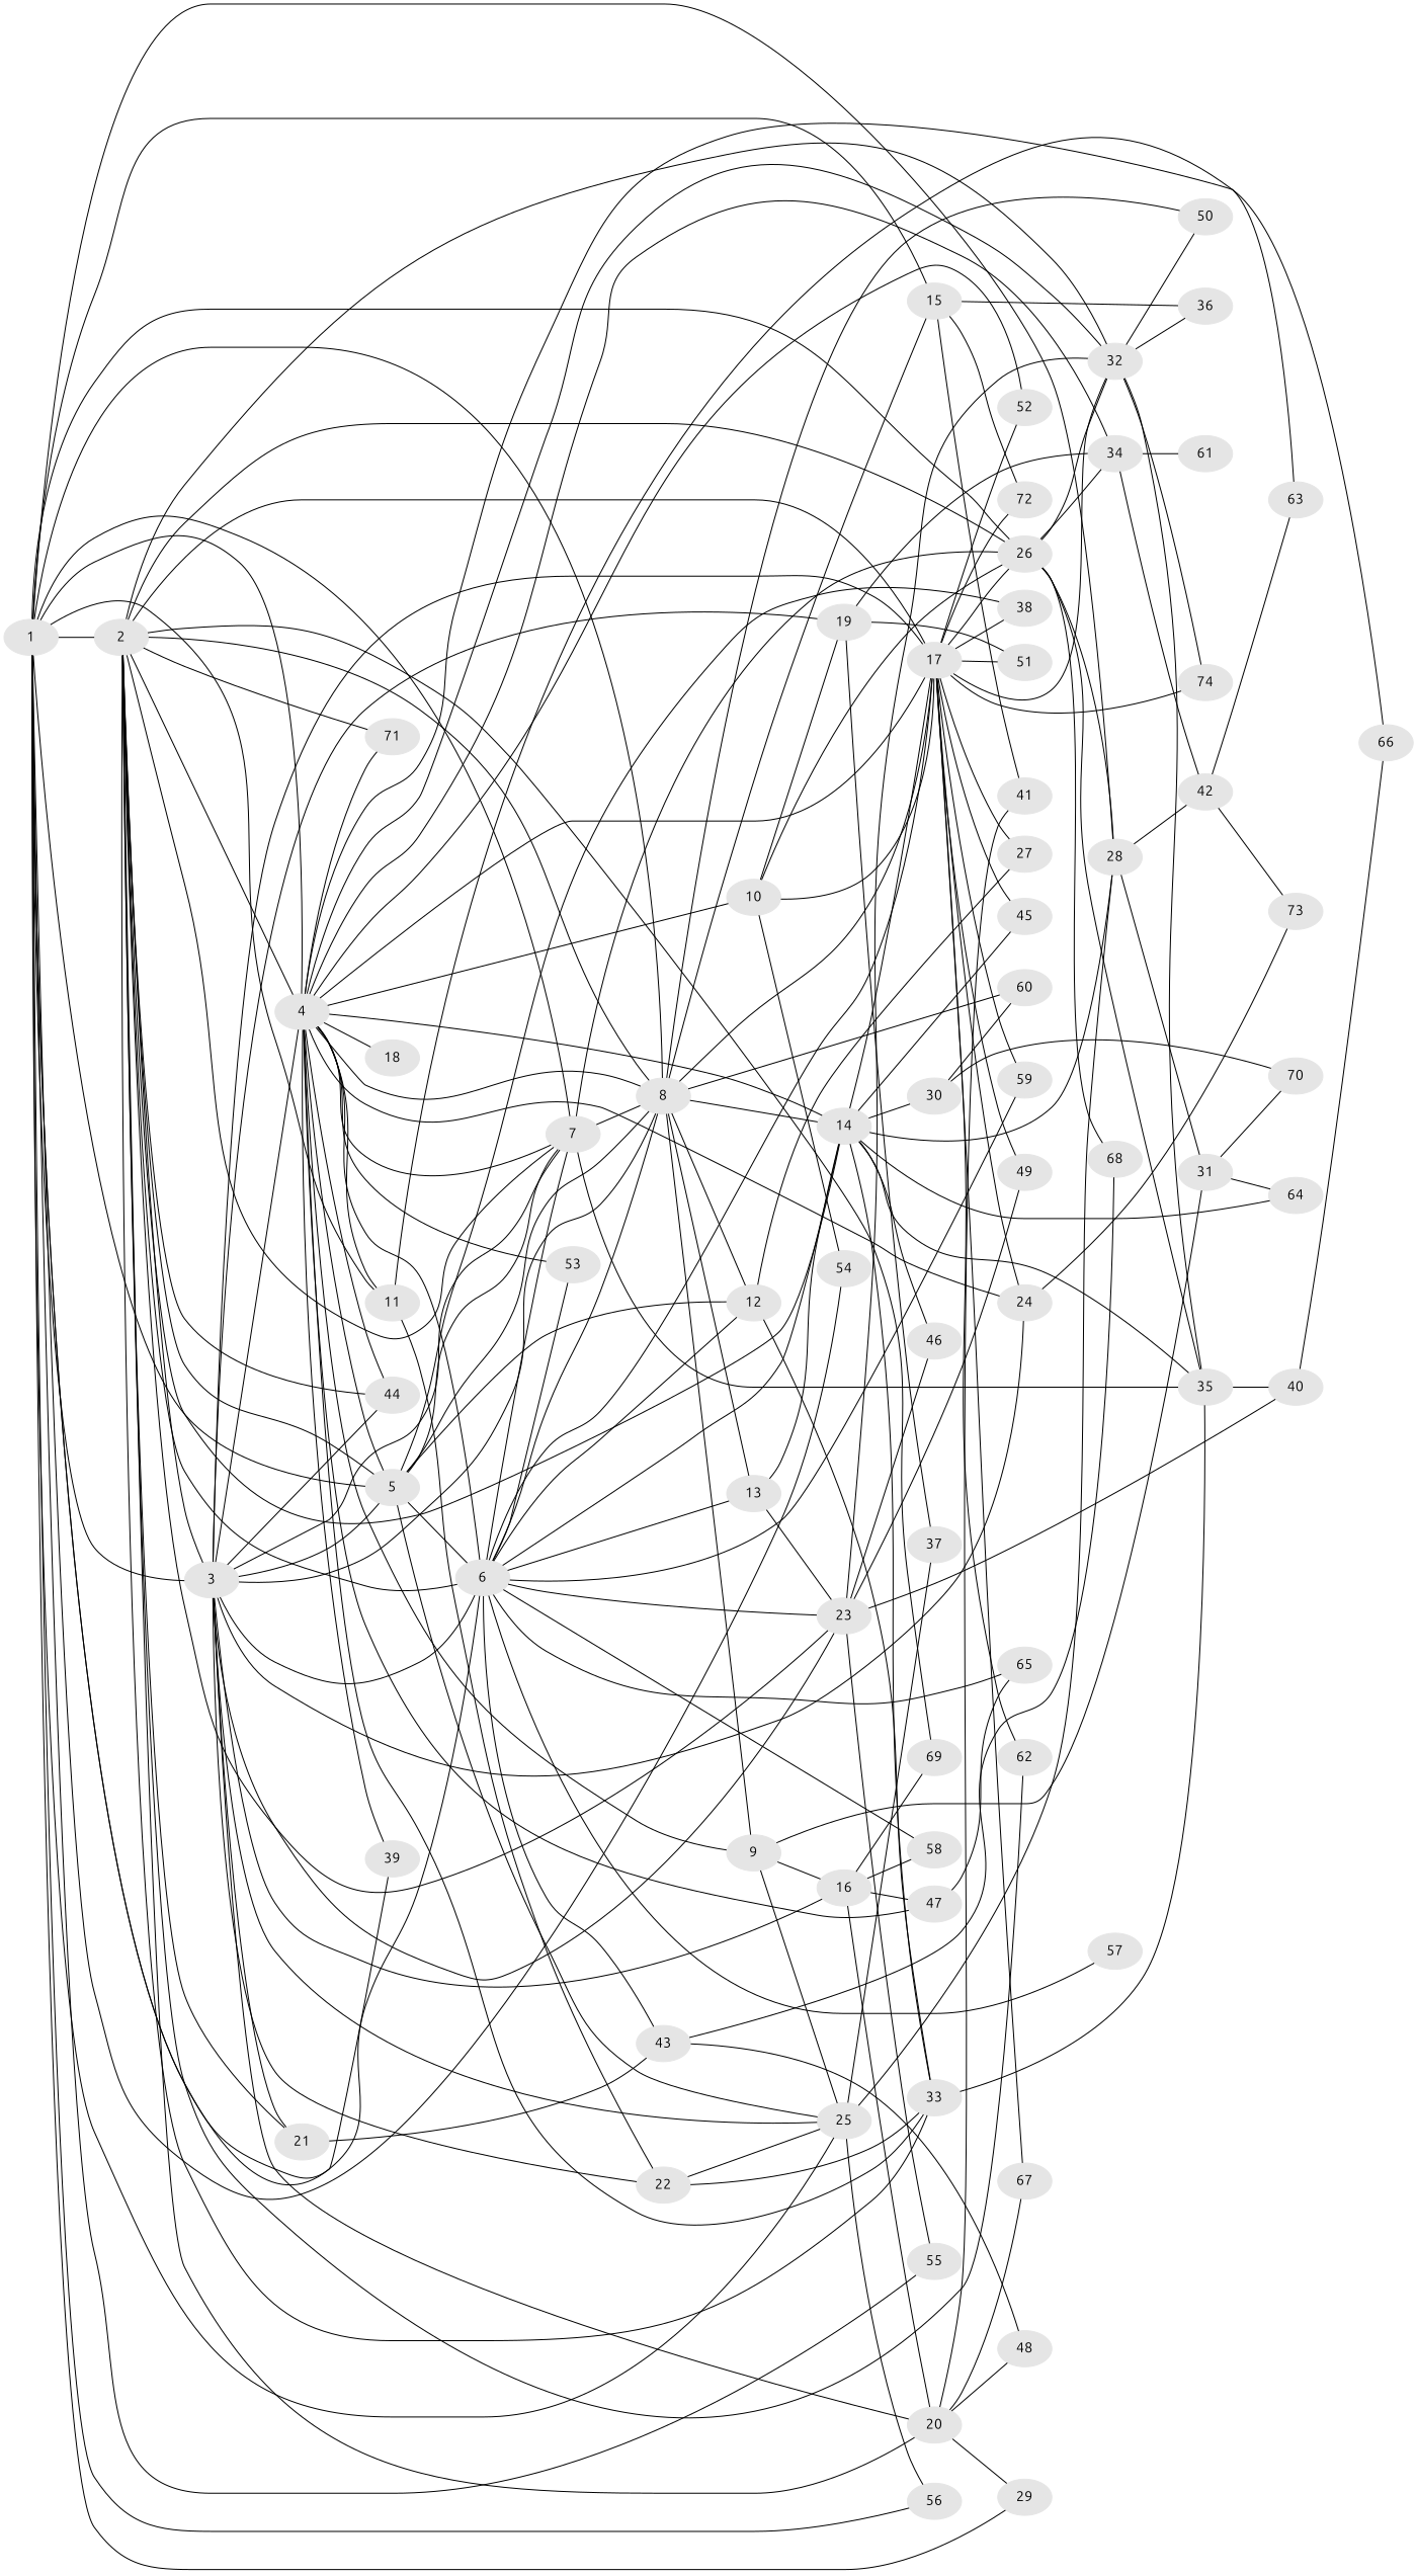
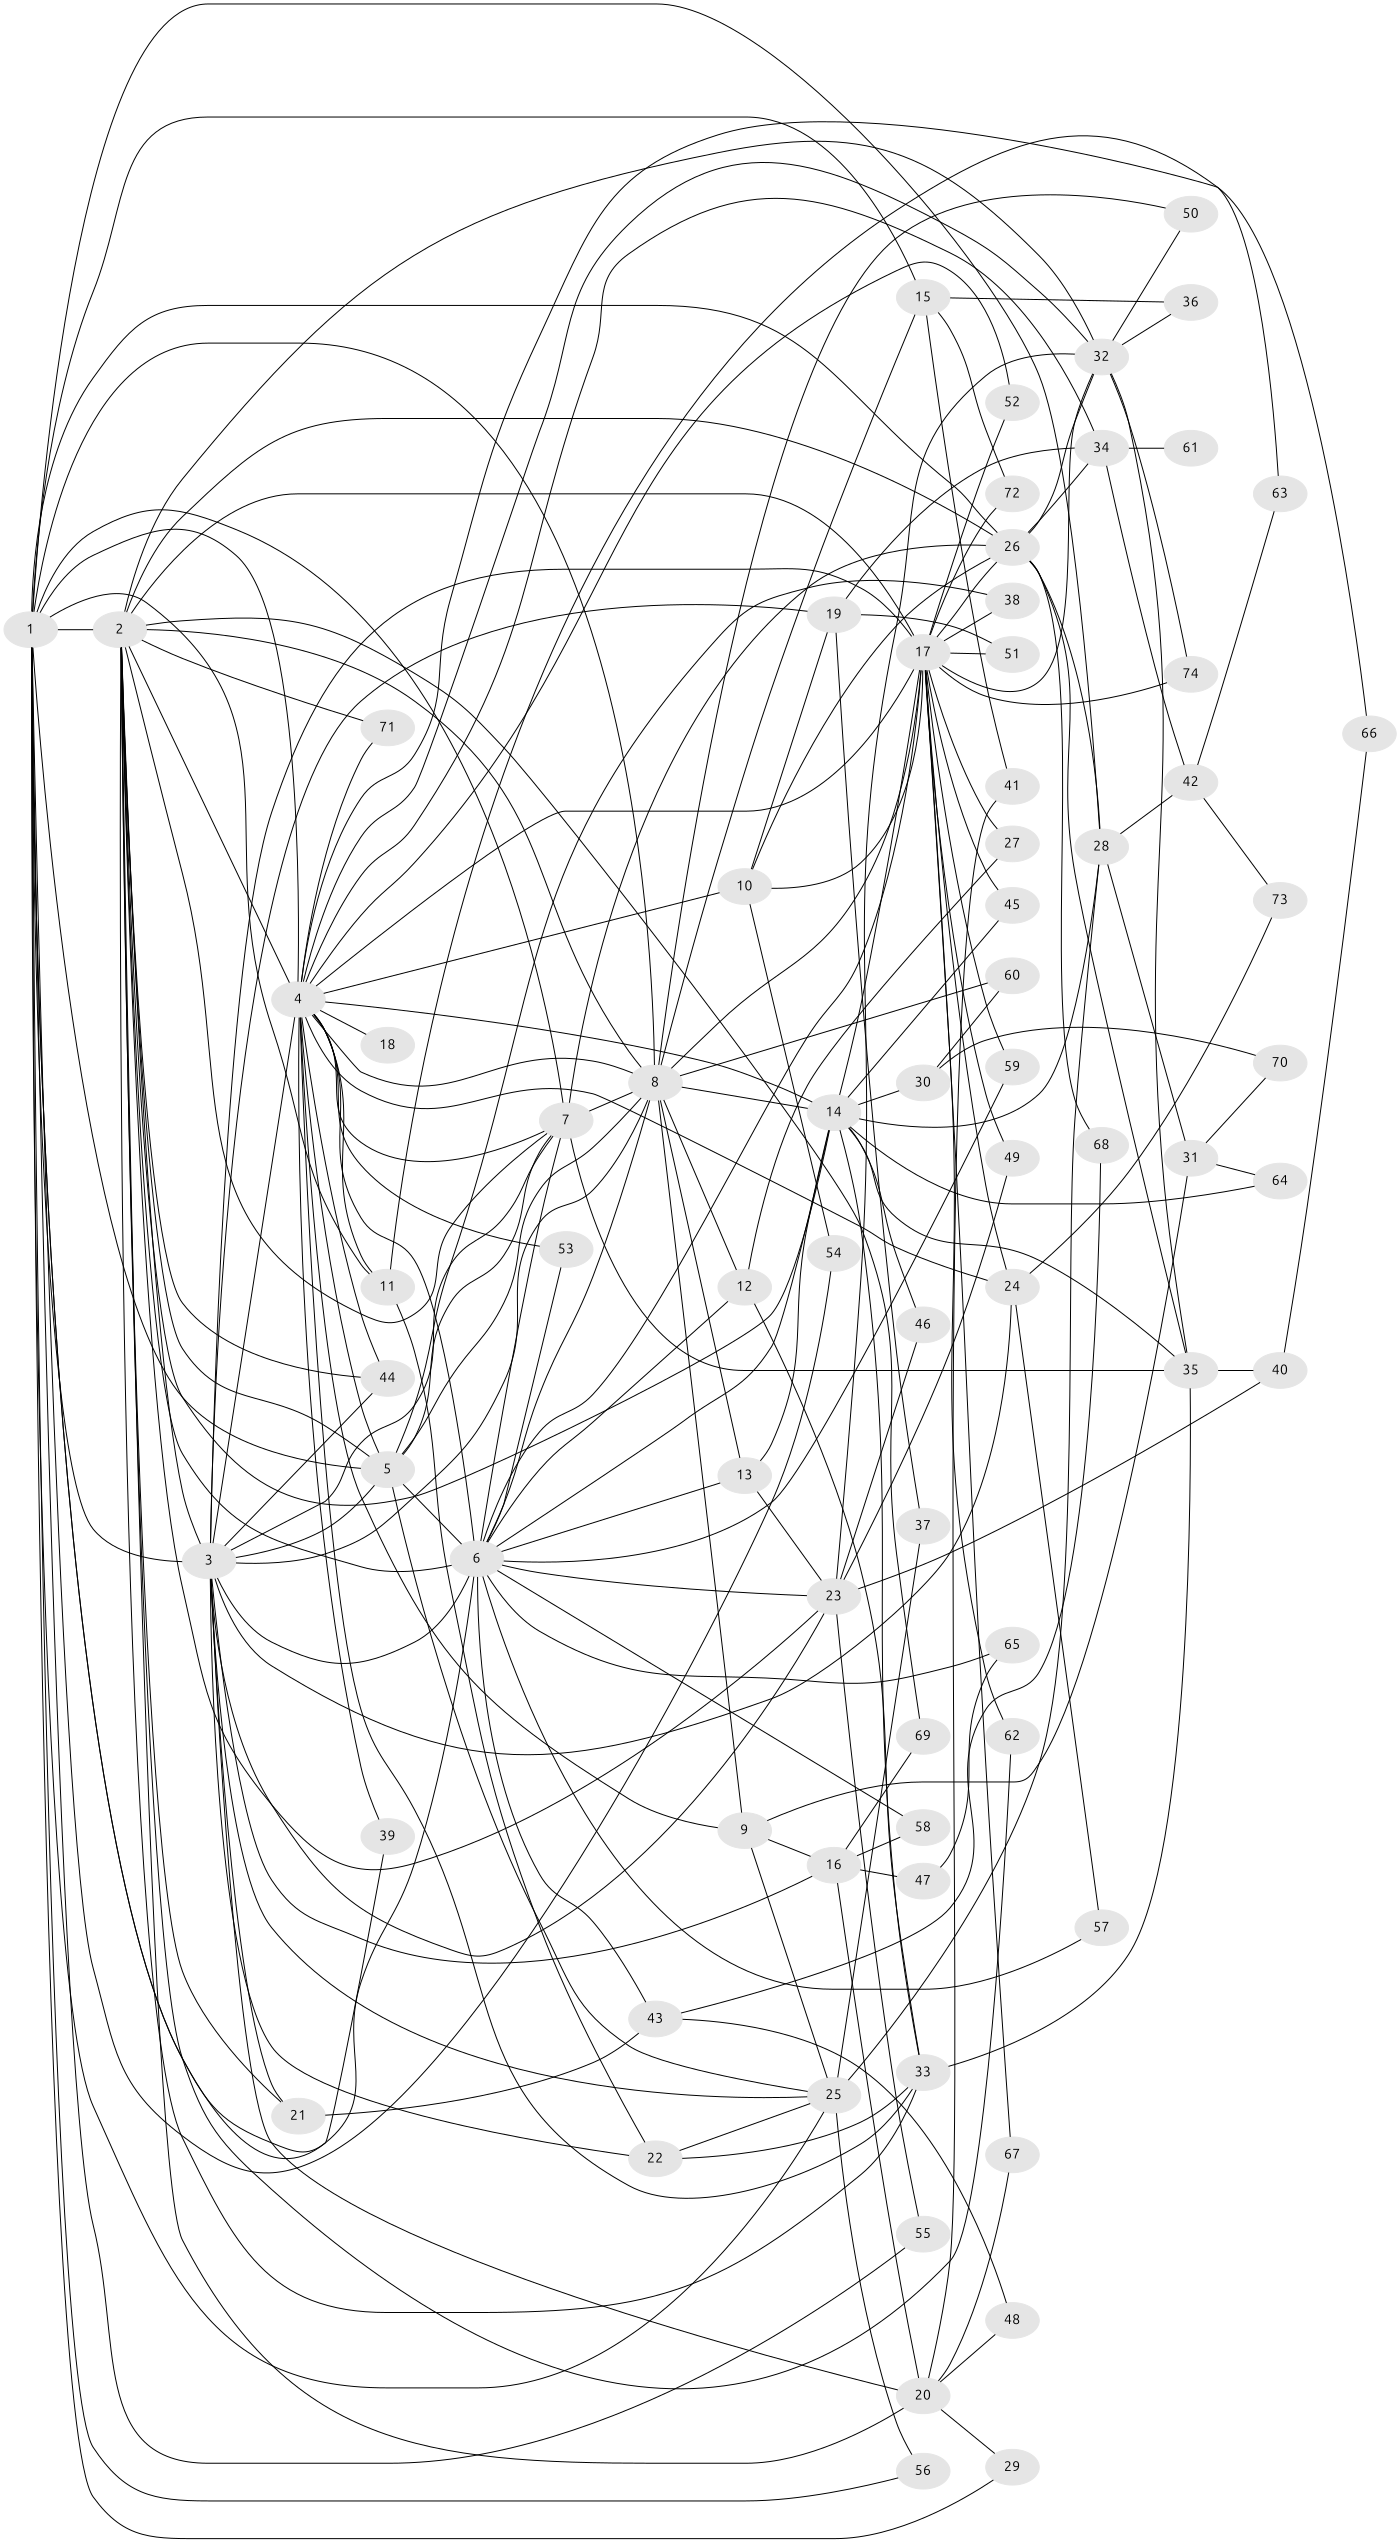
  graph {
    fontname=Ubuntu
    rankdir=LR
    node [color=gray90 fontname=Ubuntu style=filled]
    edge [fontname=Ubuntu weight=1.0]
    1
    2
    3
    4
    5
    6
    7
    8
    11
    15
    25
    26
    28
    29
    39
    54
    55
    56
    14
    17
    20
    21
    23
    32
    33
    44
    62
    69
    71
    16
    19
    22
    24
    9
    10
    18
    34
    47
    52
    53
    63
    12
    38
    13
    43
    57
    58
    59
    65
    35
    50
    60
    66
    36
    41
    72
    37
    68
    31
    42
    30
    45
    46
    64
    27
    49
    51
    67
    74
    48
    40
    73
    61
    70
    1 -- 2 [weight=3.0]
    1 -- 3
    1 -- 4 [weight=2.0]
    1 -- 5 [weight=2.0]
    1 -- 6
    1 -- 7
    1 -- 8
    1 -- 11
    1 -- 15
    1 -- 25
    1 -- 26
    1 -- 28
    1 -- 29
    1 -- 39
    1 -- 54
    1 -- 55
    1 -- 56
    2 -- 3 [weight=3.0]
    2 -- 4 [weight=4.0]
    2 -- 5 [weight=2.0]
    2 -- 6 [weight=2.0]
    2 -- 7 [weight=3.0]
    2 -- 8 [weight=3.0]
    2 -- 26 [weight=3.0]
    2 -- 14
    2 -- 17 [weight=23.0]
    2 -- 20 [weight=2.0]
    2 -- 21
    2 -- 23
    2 -- 32
    2 -- 33
    2 -- 44
    2 -- 62
    2 -- 69
    2 -- 71
    3 -- 4 [weight=2.0]
    3 -- 5
    3 -- 6
    3 -- 7
    3 -- 8
    3 -- 25
    3 -- 17 [weight=2.0]
    3 -- 20
    3 -- 21
    3 -- 23
    3 -- 44
    3 -- 16
    3 -- 19
    3 -- 22
    3 -- 24
    4 -- 5 [weight=2.0]
    4 -- 6 [weight=3.0]
    4 -- 7 [weight=2.0]
    4 -- 8 [weight=2.0]
    4 -- 11
    4 -- 39
    4 -- 14 [weight=9.0]
    4 -- 17 [weight=3.0]
    4 -- 32
    4 -- 33 [weight=2.0]
    4 -- 44 [weight=2.0]
    4 -- 71
    4 -- 24
    4 -- 9 [weight=2.0]
    4 -- 10 [weight=3.0]
    4 -- 18
    4 -- 34 [weight=2.0]
-   4 -- 47
    4 -- 52
    4 -- 53
    4 -- 63
    5 -- 6
    5 -- 7
    5 -- 8 [weight=3.0]
    5 -- 25
-   5 -- 12
    5 -- 38
    6 -- 7
    6 -- 8
    6 -- 14
    6 -- 17
    6 -- 23 [weight=3.0]
    6 -- 53
    6 -- 12
    6 -- 13
    6 -- 43
    6 -- 57
    6 -- 58
    6 -- 59
    6 -- 65
    7 -- 8
    7 -- 26
    7 -- 35 [weight=4.0]
    8 -- 15
    8 -- 14
    8 -- 17 [weight=3.0]
    8 -- 9
    8 -- 12
    8 -- 13
    8 -- 50
    8 -- 60
    11 -- 22
    11 -- 66
    15 -- 36
    15 -- 41
    15 -- 72
    25 -- 28
    25 -- 56
    25 -- 37
    26 -- 28
    26 -- 32
    26 -- 34
    26 -- 35
    26 -- 68
    28 -- 31
    28 -- 42
    14 -- 28
    14 -- 17 [weight=2.0]
    14 -- 33
    14 -- 35
    14 -- 30 [weight=2.0]
    14 -- 45
    14 -- 46
    14 -- 64
    17 -- 26
    17 -- 32
    17 -- 62
    17 -- 24
    17 -- 52
    17 -- 38
    17 -- 59
    17 -- 72
    17 -- 45
    17 -- 27
    17 -- 49
    17 -- 51
    17 -- 67
    17 -- 74
    20 -- 29
    20 -- 41
    20 -- 67
    20 -- 48
    21 -- 43
    23 -- 55
    23 -- 32
    23 -- 46
    23 -- 49
    23 -- 40
    32 -- 35
    32 -- 50
    32 -- 36
    32 -- 74
    33 -- 35
    16 -- 20
    16 -- 69
    16 -- 47
    16 -- 58
    19 -- 34
    19 -- 37
    19 -- 51
    22 -- 25
    22 -- 33
+   24 -- 57
    24 -- 73
    9 -- 25
    9 -- 16
    9 -- 31 [weight=2.0]
    10 -- 26
    10 -- 54
    10 -- 17 [weight=2.0]
    10 -- 19
    34 -- 42
    34 -- 61 [weight=2.0]
    47 -- 65
    12 -- 33
    12 -- 27
    13 -- 14
    13 -- 23
    43 -- 68
    43 -- 48
    35 -- 40
    31 -- 64
    31 -- 70
    42 -- 63
    42 -- 73
    30 -- 60
    30 -- 70
    40 -- 66
  }
